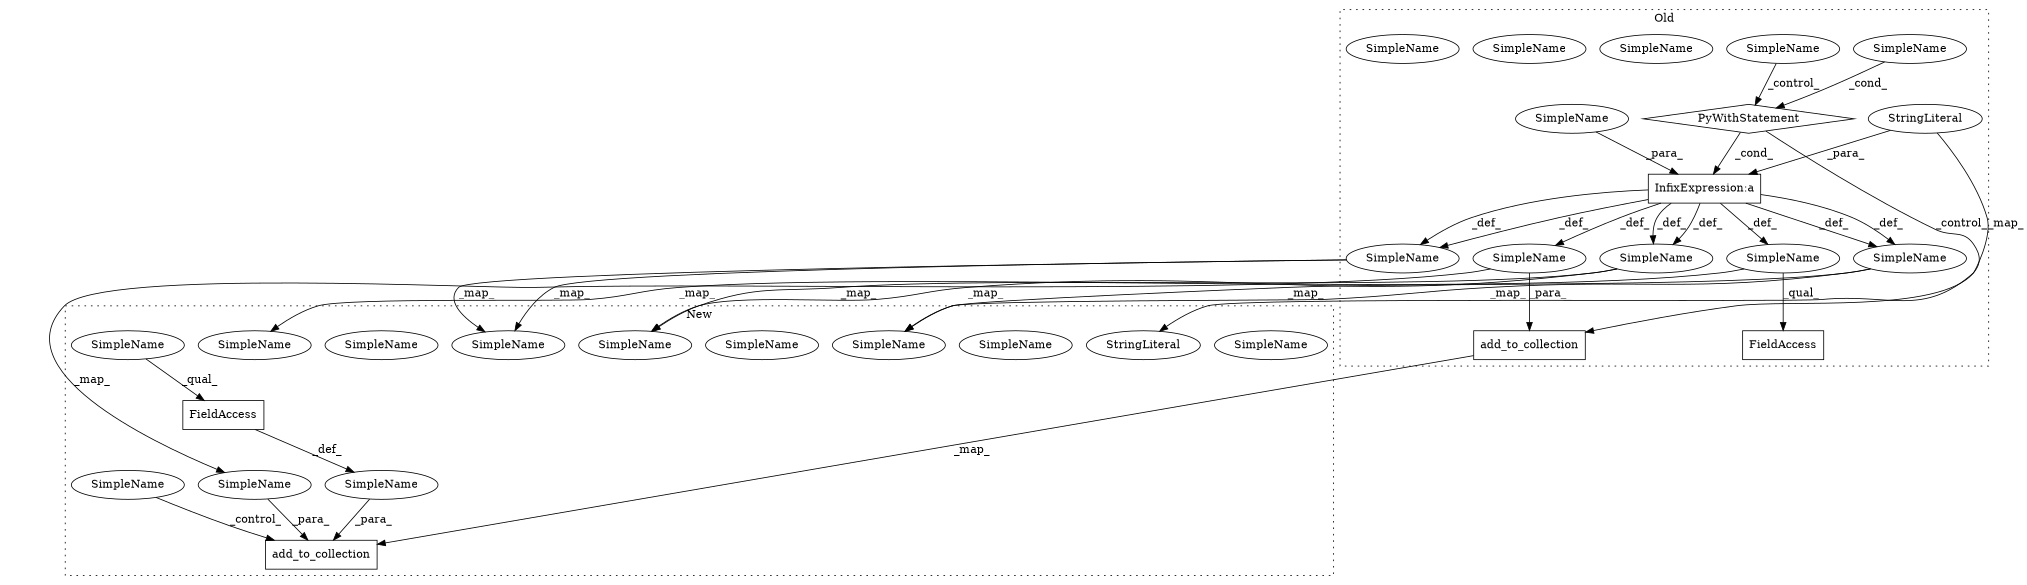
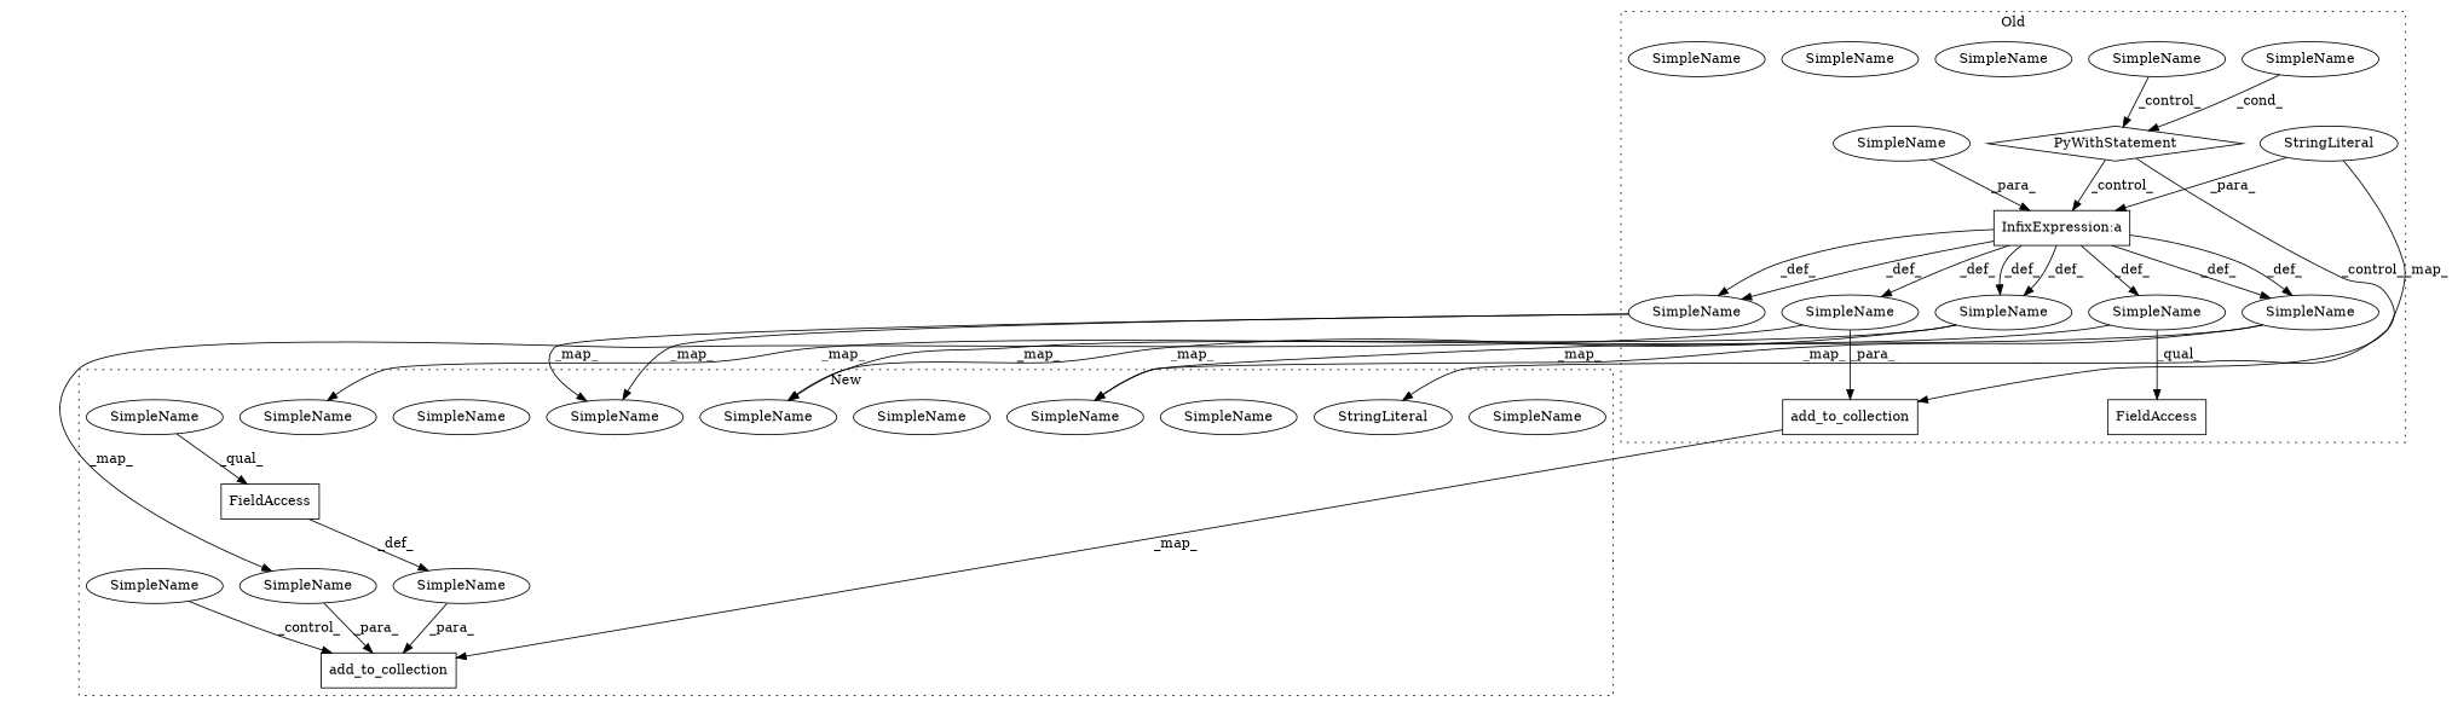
  digraph {
    node [a=42 l=1 shape=ellipse]
    n1 [a=32 l="18,1" label=add_to_collection s="24033,24116" shape=box]
    n2 [a=104 l="10,2" label=PyWithStatement s="23616,23665" shape=diamond]
    n3 [label=SimpleName l=""]
    n4 [a=27 l=3 label="InfixExpression:a" s=23941 shape=box]
    n5 [l=9 label=SimpleName s=24801]
    n6 [a=22 l=11 label=FieldAccess s=24949 shape=box]
    n7 [l=3 label=SimpleName s=23904]
    n8 [label=SimpleName l=""]
    n9 [label=SimpleName s=24671]
    n10 [label=SimpleName s=24671]
    n11 [label=SimpleName s=24702]
    n12 [label=SimpleName s=24702]
    n13 [a=45 l=3 label=StringLiteral s=23944]
    n14 [label=SimpleName s=24573]
    n15 [label=SimpleName s=24573]
    n16 [l=14 label=SimpleName s=23927]
    n17 [a=32 l="18,1" label=add_to_collection s="24653,24726" shape=box]
    n18 [label=SimpleName l=""]
    n19 [label=SimpleName l=""]
    n20 [a=22 l=10 label=FieldAccess s=23767 shape=box]
    n21 [l=5 label=SimpleName s=23767]
    n22 [l=9 label=SimpleName s=25403]
    n23 [l=3 label=SimpleName s=24541]
    n24 [label=SimpleName s=25273]
    n25 [label=SimpleName s=25273]
    n26 [label=SimpleName s=25304]
    n27 [label=SimpleName s=25304]
    n28 [a=45 l=5 label=StringLiteral s=24564]
    n29 [label=SimpleName s=25175]
    n30 [label=SimpleName s=25175]
    n31 [l=5 label=SimpleName s=23767]
    subgraph cluster_1 {
      label=Old
      style=dotted
      n1
      n2
      n3
      n4
      n5
      n6
      n7
      n8
      n9
      n10
      n11
      n12
      n13
      n14
      n15
      n16
    }
    subgraph cluster_2 {
      label=New
      style=dotted
      n17
      n18
      n19
      n20
      n21
      n22
      n23
      n24
      n25
      n26
      n27
      n28
      n29
      n30
      n31
    }
    n1 -> n17 [label=_map_]
    n2 -> n1 [label=_control_]
-   n2 -> n4 [label=_cond_]
+   n2 -> n4 [label=_control_]
    n3 -> n2 [label=_cond_]
    n4 -> n5 [label=_def_]
    n4 -> n7 [label=_def_]
    n4 -> n10 [label=_def_]
    n4 -> n10 [label=_def_]
    n4 -> n12 [label=_def_]
    n4 -> n12 [label=_def_]
    n4 -> n15 [label=_def_]
    n4 -> n15 [label=_def_]
    n5 -> n6 [label=_qual_]
    n5 -> n22 [label=_map_]
    n7 -> n1 [label=_para_]
    n7 -> n23 [label=_map_]
    n8 -> n2 [label=_control_]
    n10 -> n25 [label=_map_]
    n10 -> n25 [label=_map_]
    n12 -> n27 [label=_map_]
    n12 -> n27 [label=_map_]
    n13 -> n4 [label=_para_]
    n13 -> n28 [label=_map_]
    n15 -> n30 [label=_map_]
    n15 -> n30 [label=_map_]
    n16 -> n4 [label=_para_]
    n18 -> n17 [label=_para_]
    n19 -> n17 [label=_control_]
    n20 -> n18 [label=_def_]
    n23 -> n17 [label=_para_]
    n31 -> n20 [label=_qual_]
  }
